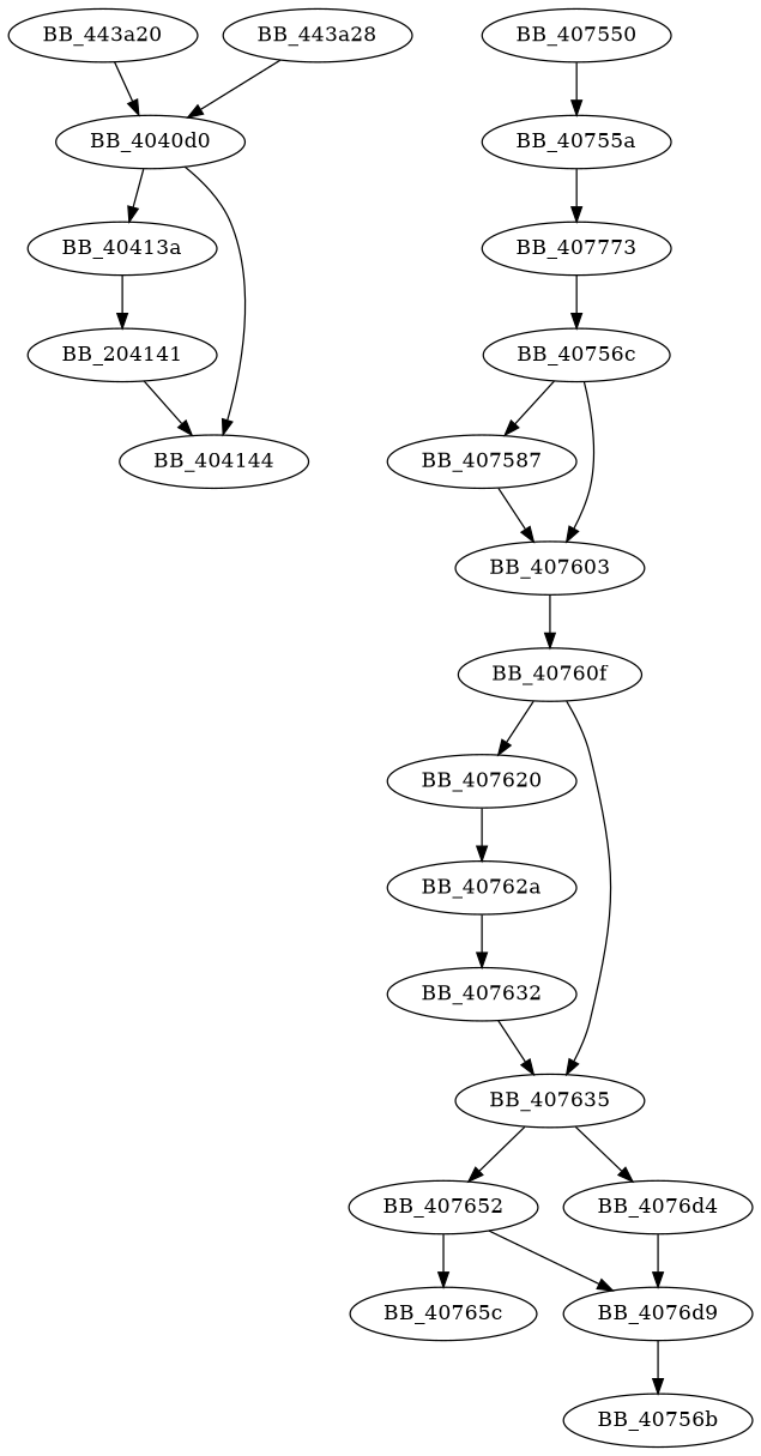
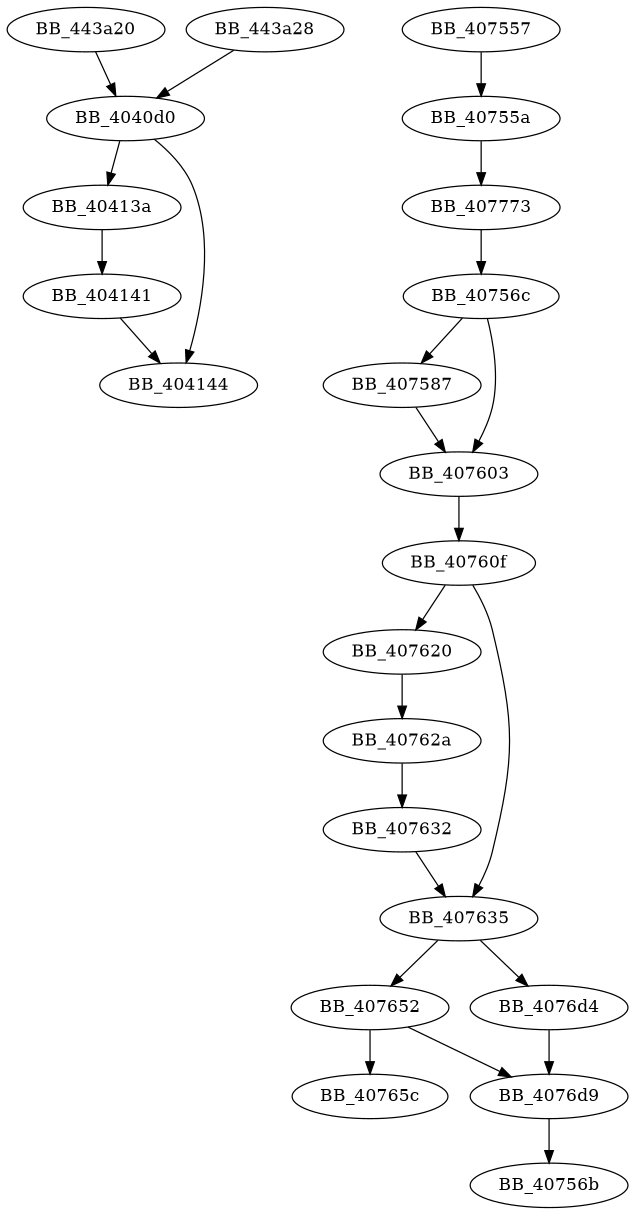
  digraph {
    BB_4040d0
    BB_40413a
    BB_404144
-   BB_404141 [label=BB_204141]
-   BB_407550
+   BB_404141
+   BB_407550 [label=BB_407557]
    BB_40755a
    BB_407773
    BB_40756c
    BB_407587
    BB_407603
    BB_40760f
    BB_407620
    BB_407635
    BB_40762a
    BB_407632
    BB_407652
    BB_4076d4
    BB_40765c
    BB_4076d9
    BB_40756b
    BB_443a20
    BB_443a28
    BB_4040d0 -> BB_40413a
    BB_4040d0 -> BB_404144
    BB_40413a -> BB_404141
    BB_404141 -> BB_404144
    BB_407550 -> BB_40755a
    BB_40755a -> BB_407773
    BB_407773 -> BB_40756c
    BB_40756c -> BB_407587
    BB_40756c -> BB_407603
    BB_407587 -> BB_407603
    BB_407603 -> BB_40760f
    BB_40760f -> BB_407620
    BB_40760f -> BB_407635
    BB_407620 -> BB_40762a
    BB_407635 -> BB_407652
    BB_407635 -> BB_4076d4
    BB_40762a -> BB_407632
    BB_407632 -> BB_407635
    BB_407652 -> BB_40765c
    BB_407652 -> BB_4076d9
    BB_4076d4 -> BB_4076d9
    BB_4076d9 -> BB_40756b
    BB_443a20 -> BB_4040d0
    BB_443a28 -> BB_4040d0
  }
